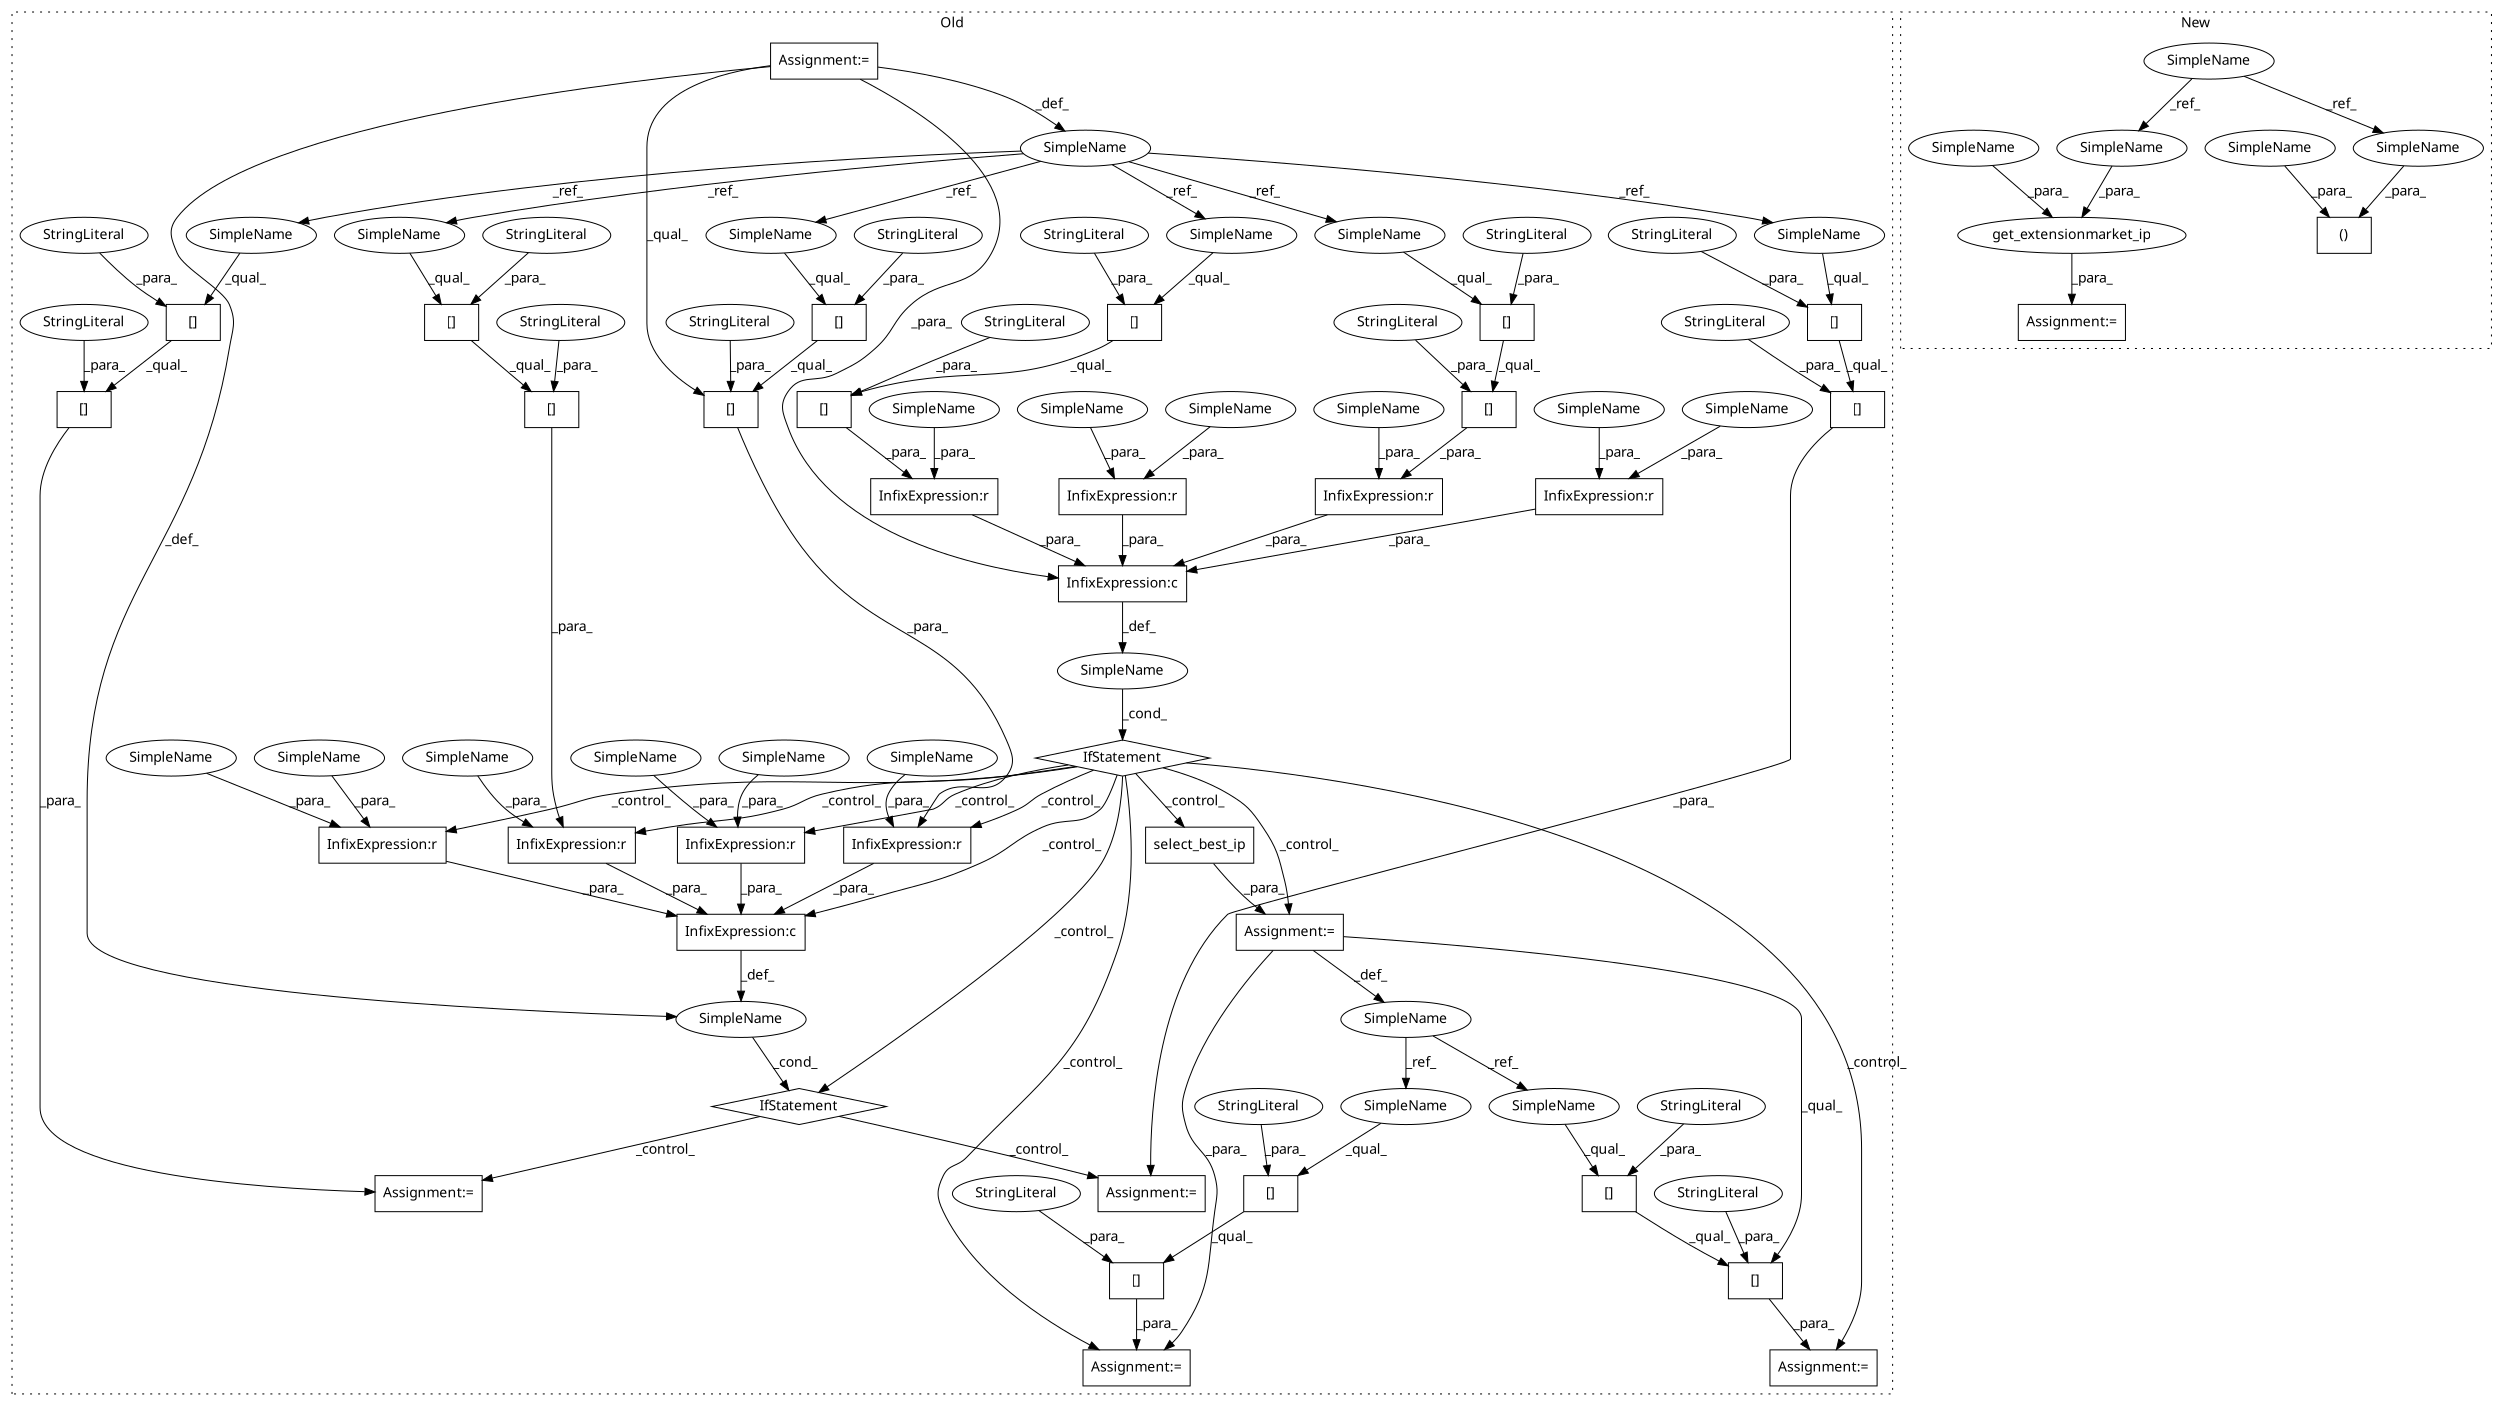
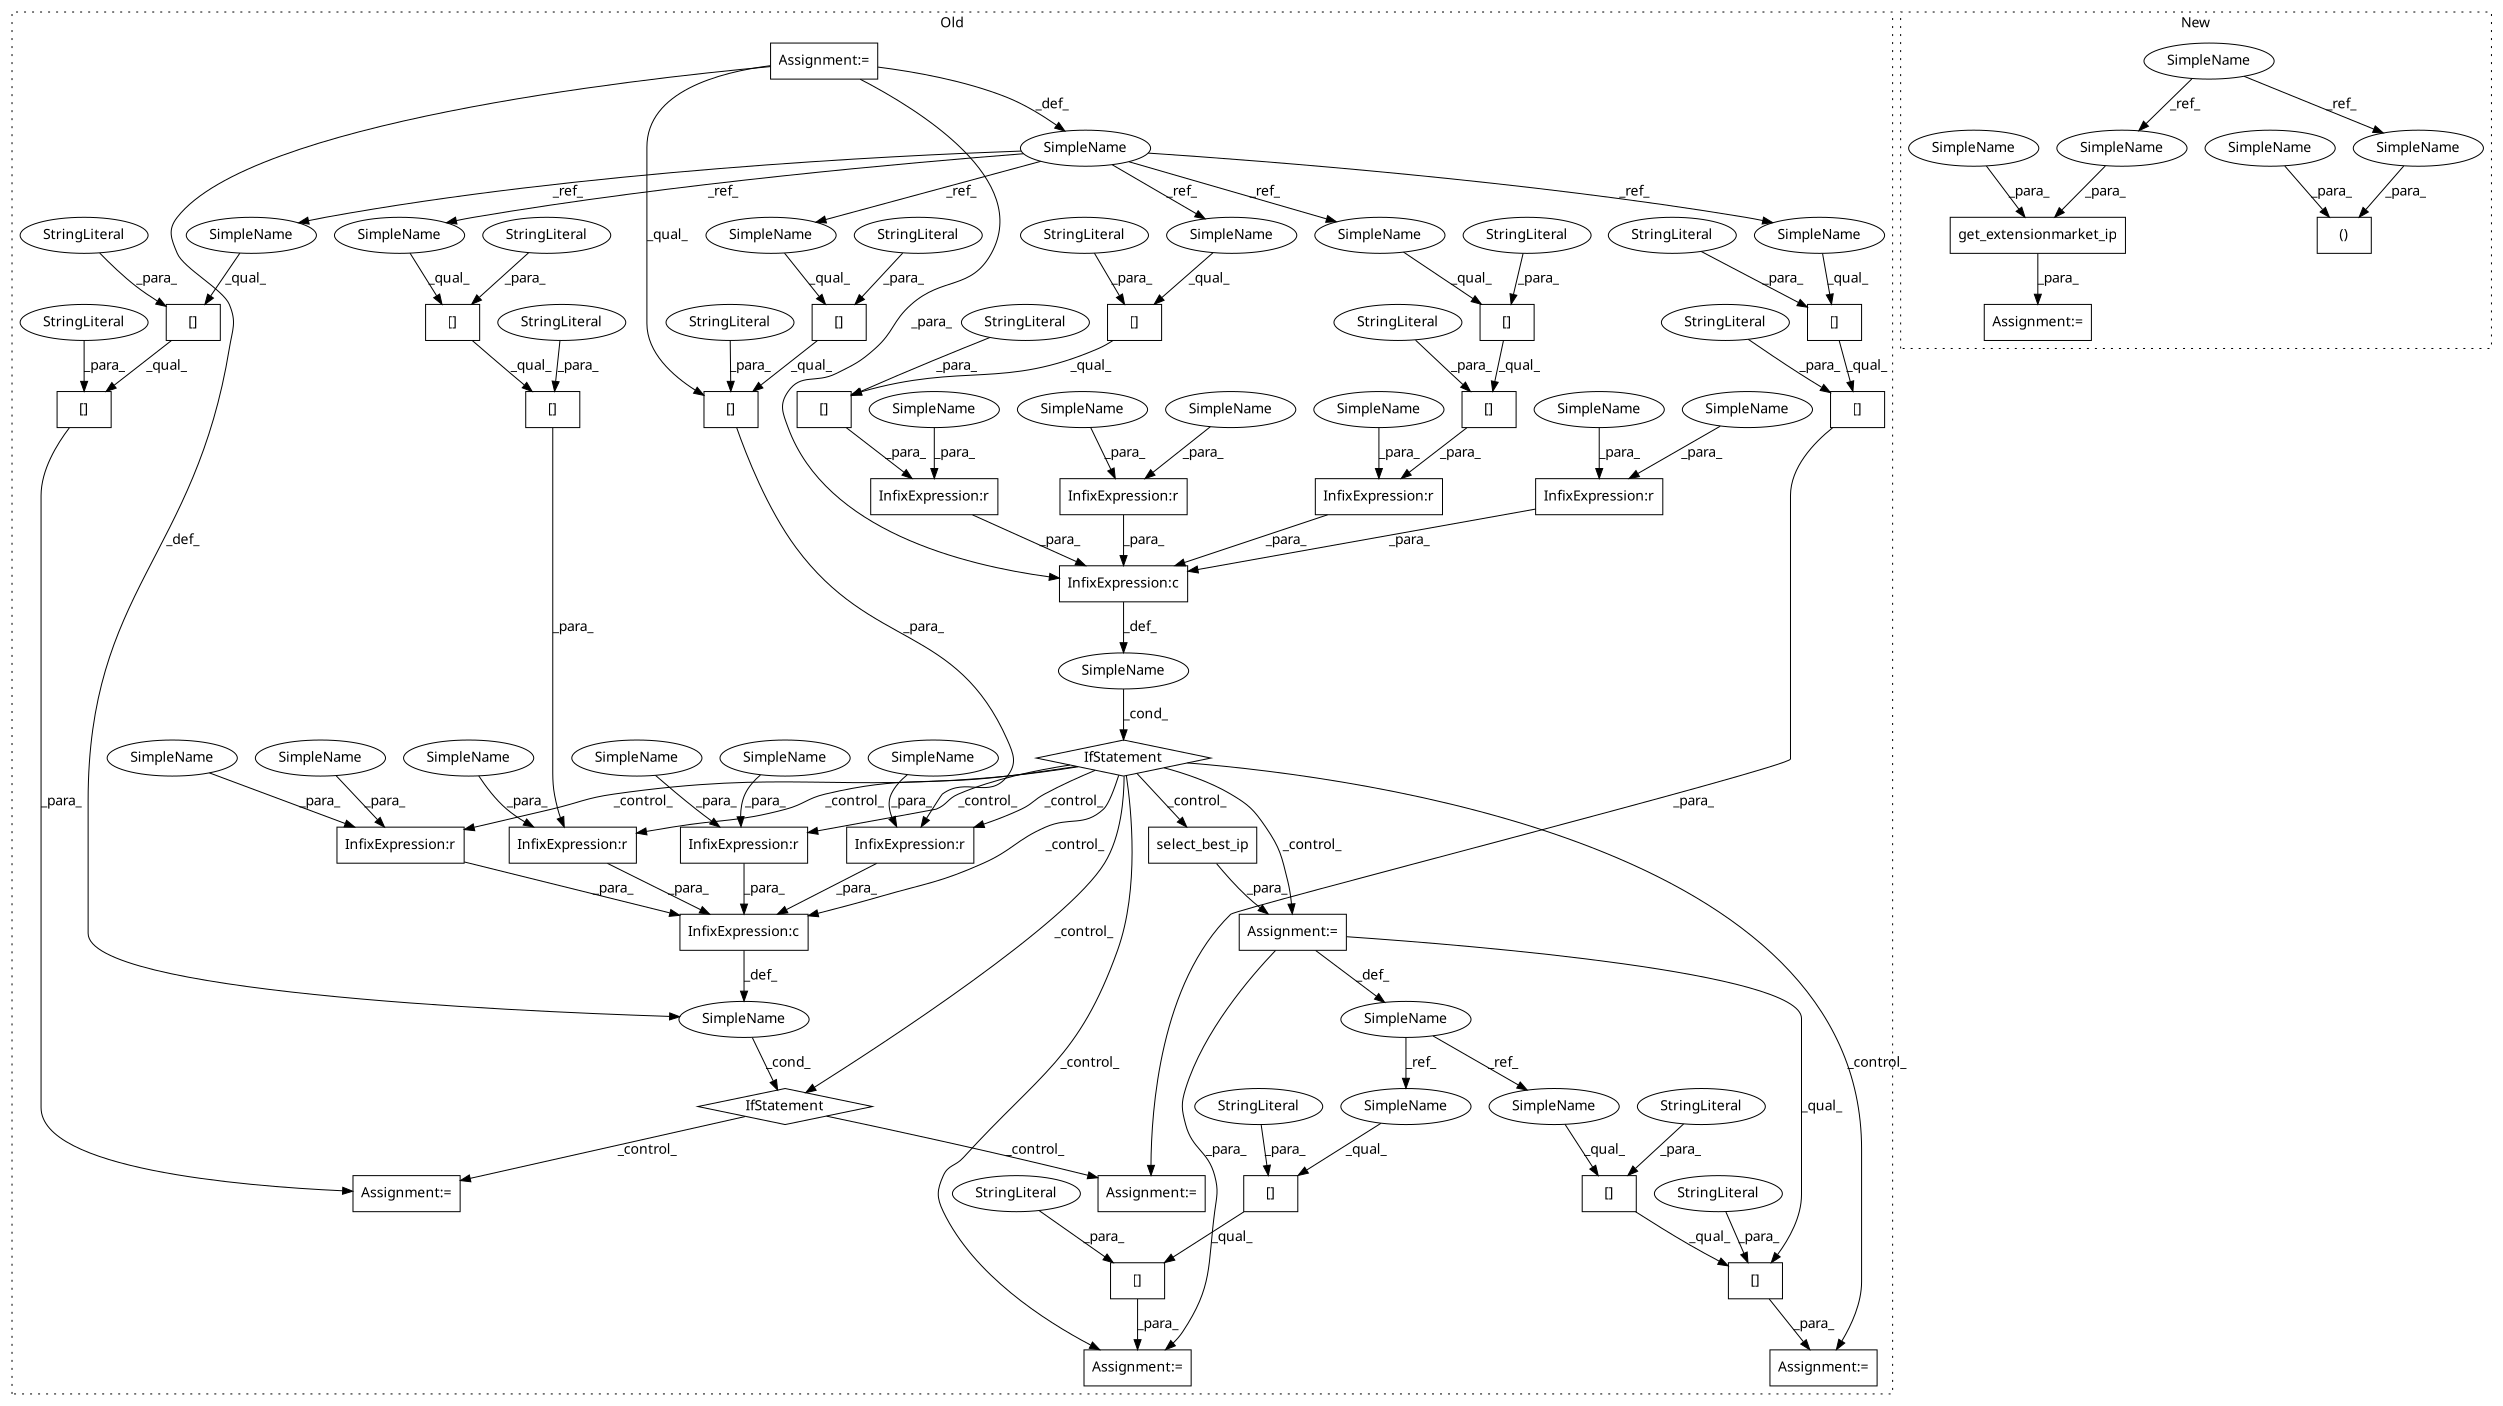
  digraph {
    fontname="Noto Sans"
    node [a=42 l=4 shape=ellipse fontname="Noto Sans"]
    edge [fontname="Noto Sans"]
    n1 [a=25 l="4,2" label=IfStatement s="54777,54887" shape=diamond]
    n2 [label=SimpleName l=""]
    n3 [a=27 label="InfixExpression:c" s=55027 shape=box]
    n4 [a=32 l=16 label=select_best_ip s=54905 shape=box]
    n5 [a=27 label="InfixExpression:r" s=54878 shape=box]
    n6 [a=27 label="InfixExpression:r" s=54839 shape=box]
    n7 [a=27 label="InfixExpression:r" s=54784 shape=box]
    n8 [a=27 label="InfixExpression:r" s=55018 shape=box]
    n9 [a=27 label="InfixExpression:r" s=54802 shape=box]
    n10 [a=27 label="InfixExpression:r" s=55036 shape=box]
    n11 [a=2 l="18,1" label="[]" s="54816,54838" shape=box]
    n12 [a=27 label="InfixExpression:r" s=55073 shape=box]
    n13 [a=2 l="18,1" label="[]" s="54853,54877" shape=box]
    n14 [a=27 label="InfixExpression:r" s=55112 shape=box]
    n15 [a=2 l="18,1" label="[]" s="55087,55111" shape=box]
    n16 [a=27 label="InfixExpression:c" s=54793 shape=box]
    n17 [a=2 l="8,1" label="[]" s="55087,55103" shape=box]
    n18 [l=7 label=SimpleName s=54634]
    n19 [a=2 l="8,1" label="[]" s="55050,55066" shape=box]
    n20 [a=2 l="18,1" label="[]" s="55050,55072" shape=box]
    n21 [a=2 l="8,1" label="[]" s="54816,54832" shape=box]
    n22 [a=25 l="4,2" label=IfStatement s="55011,55121" shape=diamond]
    n23 [a=2 l="8,1" label="[]" s="54853,54869" shape=box]
    n24 [label=SimpleName l=""]
    n25 [a=7 l=1 label="Assignment:=" s=55169 shape=box]
    n26 [a=2 l="18,1" label="[]" s="55170,55194" shape=box]
    n27 [a=2 l="8,1" label="[]" s="54968,54984" shape=box]
    n28 [a=45 l=8 label=StringLiteral s=54976]
    n29 [a=2 l="8,1" label="[]" s="55170,55186" shape=box]
    n30 [a=7 l=1 label="Assignment:=" s=55133 shape=box]
    n31 [a=2 l="18,1" label="[]" s="54932,54954" shape=box]
    n32 [l=7 label=SimpleName s=54897]
    n33 [a=2 l="8,1" label="[]" s="54932,54948" shape=box]
    n34 [a=45 label=StringLiteral s=54950]
    n35 [a=2 l="18,1" label="[]" s="54968,54992" shape=box]
    n36 [a=45 l=6 label=StringLiteral s=54986]
    n37 [a=2 l="18,1" label="[]" s="55134,55156" shape=box]
    n38 [a=45 label=StringLiteral s=55152]
    n39 [a=2 l="8,1" label="[]" s="55134,55150" shape=box]
    n40 [a=7 l=1 label="Assignment:=" s=54931 shape=box]
    n41 [a=45 l=8 label=StringLiteral s=54940]
    n42 [a=45 l=8 label=StringLiteral s=55058]
    n43 [a=45 l=6 label=StringLiteral s=55105]
    n44 [a=7 l=1 label="Assignment:=" s=54967 shape=box]
    n45 [a=45 l=6 label=StringLiteral s=55188]
    n46 [a=7 l=7 label="Assignment:=" s=54634 shape=box]
    n47 [a=45 l=8 label=StringLiteral s=55142]
    n48 [a=45 l=8 label=StringLiteral s=54861]
    n49 [a=7 l=1 label="Assignment:=" s=54904 shape=box]
    n50 [a=45 l=8 label=StringLiteral s=55095]
    n51 [a=45 l=8 label=StringLiteral s=55178]
    n52 [a=45 label=StringLiteral s=54834]
    n53 [a=45 label=StringLiteral s=55068]
    n54 [a=45 l=6 label=StringLiteral s=54871]
    n55 [a=45 l=8 label=StringLiteral s=54824]
    n56 [label=SimpleName s=55032]
    n57 [label=SimpleName s=54798]
    n58 [l=2 label=SimpleName s=54782]
    n59 [l=2 label=SimpleName s=55016]
    n60 [label=SimpleName s=55077]
    n61 [label=SimpleName s=55040]
    n62 [label=SimpleName s=54806]
    n63 [label=SimpleName s=54882]
    n64 [label=SimpleName s=54788]
    n65 [label=SimpleName s=55116]
    n66 [label=SimpleName s=55022]
    n67 [label=SimpleName s=54843]
    n68 [l=7 label=SimpleName s=55134]
    n69 [l=7 label=SimpleName s=54816]
    n70 [l=7 label=SimpleName s=55170]
    n71 [l=7 label=SimpleName s=55087]
    n72 [l=7 label=SimpleName s=55050]
    n73 [l=7 label=SimpleName s=54853]
    n74 [l=7 label=SimpleName s=54968]
    n75 [l=7 label=SimpleName s=54932]
-   n76 [a=32 l="23,1" label=get_extensionmarket_ip s="50761,50791"]
+   n76 [a=32 l="23,1" label=get_extensionmarket_ip s="50761,50791" shape=box]
    n77 [label=SimpleName s=50623]
    n78 [a=106 l=19 label="()" s=50740 shape=box]
    n79 [a=7 l=2 label="Assignment:=" s=50759 shape=box]
    n80 [label=SimpleName s=50755]
    n81 [label=SimpleName s=50787]
    n82 [l=2 label=SimpleName s=50740]
    n83 [l=2 label=SimpleName s=50784]
    subgraph cluster_1 {
      label=Old
      style=dotted
      n1
      n2
      n3
      n4
      n5
      n6
      n7
      n8
      n9
      n10
      n11
      n12
      n13
      n14
      n15
      n16
      n17
      n18
      n19
      n20
      n21
      n22
      n23
      n24
      n25
      n26
      n27
      n28
      n29
      n30
      n31
      n32
      n33
      n34
      n35
      n36
      n37
      n38
      n39
      n40
      n41
      n42
      n43
      n44
      n45
      n46
      n47
      n48
      n49
      n50
      n51
      n52
      n53
      n54
      n55
      n56
      n57
      n58
      n59
      n60
      n61
      n62
      n63
      n64
      n65
      n66
      n67
      n68
      n69
      n70
      n71
      n72
      n73
      n74
      n75
    }
    subgraph cluster_2 {
      label=New
      style=dotted
      n76
      n77
      n78
      n79
      n80
      n81
      n82
      n83
    }
    n1 -> n3 [label=_control_]
    n1 -> n4 [label=_control_]
    n1 -> n8 [label=_control_]
    n1 -> n10 [label=_control_]
    n1 -> n12 [label=_control_]
    n1 -> n14 [label=_control_]
    n1 -> n22 [label=_control_]
    n1 -> n40 [label=_control_]
    n1 -> n44 [label=_control_]
    n1 -> n49 [label=_control_]
    n2 -> n1 [label=_cond_]
    n3 -> n24 [label=_def_]
    n4 -> n49 [label=_para_]
    n5 -> n16 [label=_para_]
    n6 -> n16 [label=_para_]
    n7 -> n16 [label=_para_]
    n8 -> n3 [label=_para_]
    n9 -> n16 [label=_para_]
    n10 -> n3 [label=_para_]
    n11 -> n6 [label=_para_]
    n12 -> n3 [label=_para_]
    n13 -> n5 [label=_para_]
    n14 -> n3 [label=_para_]
    n15 -> n14 [label=_para_]
    n16 -> n2 [label=_def_]
    n17 -> n15 [label=_qual_]
    n18 -> n68 [label=_ref_]
    n18 -> n69 [label=_ref_]
    n18 -> n70 [label=_ref_]
    n18 -> n71 [label=_ref_]
    n18 -> n72 [label=_ref_]
    n18 -> n73 [label=_ref_]
    n19 -> n20 [label=_qual_]
    n20 -> n12 [label=_para_]
    n21 -> n11 [label=_qual_]
    n22 -> n25 [label=_control_]
    n22 -> n30 [label=_control_]
    n23 -> n13 [label=_qual_]
    n24 -> n22 [label=_cond_]
    n26 -> n25 [label=_para_]
    n27 -> n35 [label=_qual_]
    n28 -> n27 [label=_para_]
    n29 -> n26 [label=_qual_]
    n31 -> n40 [label=_para_]
    n32 -> n74 [label=_ref_]
    n32 -> n75 [label=_ref_]
    n33 -> n31 [label=_qual_]
    n34 -> n31 [label=_para_]
    n35 -> n44 [label=_para_]
    n36 -> n35 [label=_para_]
    n37 -> n30 [label=_para_]
    n38 -> n37 [label=_para_]
    n39 -> n37 [label=_qual_]
    n41 -> n33 [label=_para_]
    n42 -> n19 [label=_para_]
    n43 -> n15 [label=_para_]
    n45 -> n26 [label=_para_]
    n46 -> n16 [label=_para_]
    n46 -> n18 [label=_def_]
    n46 -> n20 [label=_qual_]
    n46 -> n24 [label=_def_]
    n47 -> n39 [label=_para_]
    n48 -> n23 [label=_para_]
    n49 -> n32 [label=_def_]
    n49 -> n35 [label=_qual_]
    n49 -> n40 [label=_para_]
    n50 -> n17 [label=_para_]
    n51 -> n29 [label=_para_]
    n52 -> n11 [label=_para_]
    n53 -> n20 [label=_para_]
    n54 -> n13 [label=_para_]
    n55 -> n21 [label=_para_]
    n56 -> n10 [label=_para_]
    n57 -> n9 [label=_para_]
    n58 -> n7 [label=_para_]
    n59 -> n8 [label=_para_]
    n60 -> n12 [label=_para_]
    n61 -> n10 [label=_para_]
    n62 -> n9 [label=_para_]
    n63 -> n5 [label=_para_]
    n64 -> n7 [label=_para_]
    n65 -> n14 [label=_para_]
    n66 -> n8 [label=_para_]
    n67 -> n6 [label=_para_]
    n68 -> n39 [label=_qual_]
    n69 -> n21 [label=_qual_]
    n70 -> n29 [label=_qual_]
    n71 -> n17 [label=_qual_]
    n72 -> n19 [label=_qual_]
    n73 -> n23 [label=_qual_]
    n74 -> n27 [label=_qual_]
    n75 -> n33 [label=_qual_]
    n76 -> n79 [label=_para_]
    n77 -> n80 [label=_ref_]
    n77 -> n81 [label=_ref_]
    n80 -> n78 [label=_para_]
    n81 -> n76 [label=_para_]
    n82 -> n78 [label=_para_]
    n83 -> n76 [label=_para_]
  }
